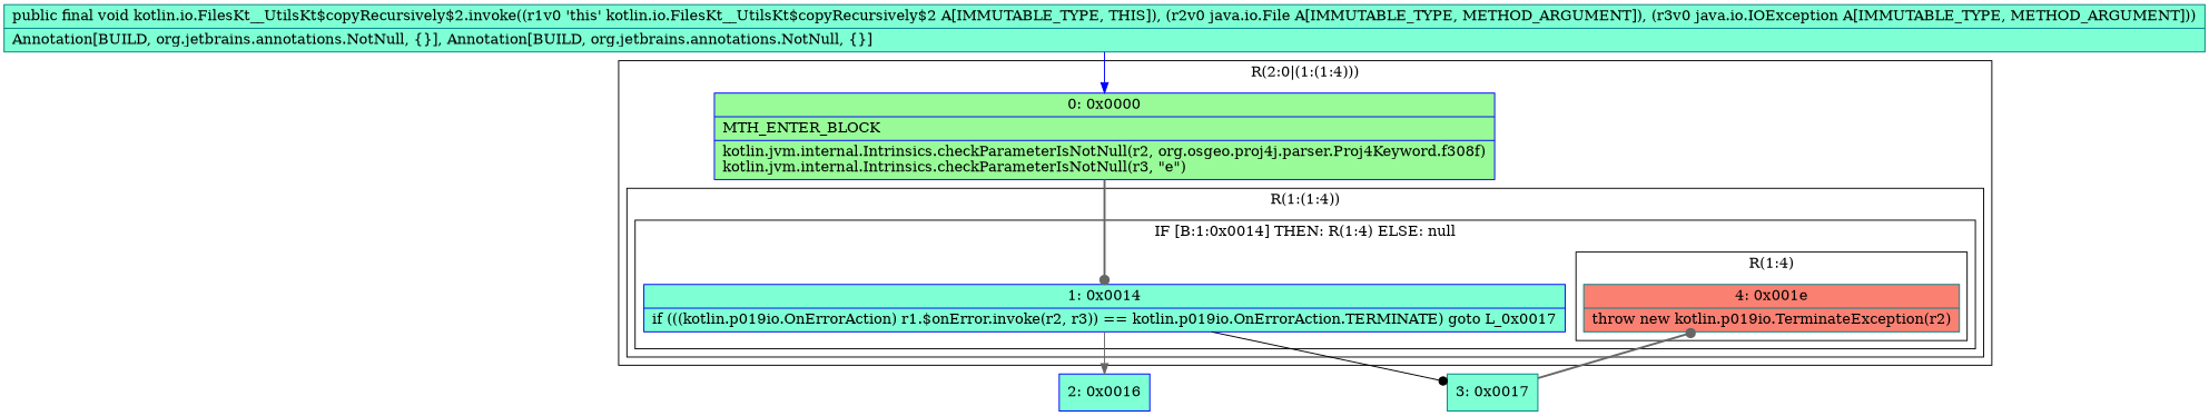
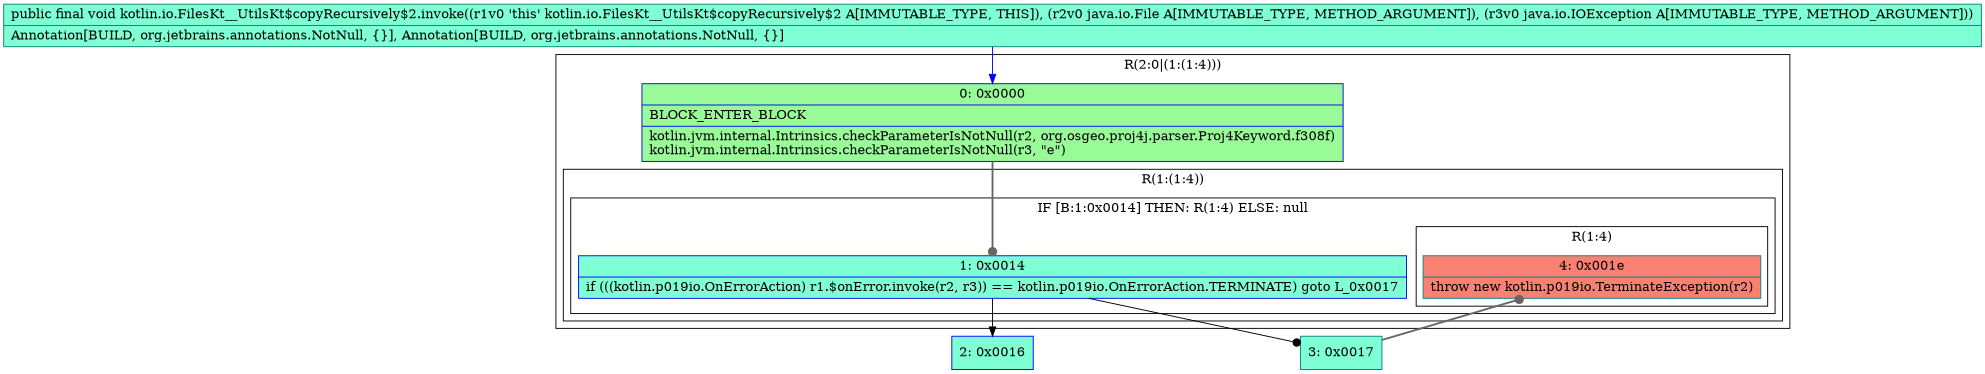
  digraph {
    node [color=teal fillcolor=aquamarine shape=record style=filled]
    edge [arrowhead=dot color=black style=solid]
    n1 [fillcolor=salmon label="{4\:\ 0x001e|throw new kotlin.p019io.TerminateException(r2)\l}"]
    n2 [color=blue label="{1\:\ 0x0014|if (((kotlin.p019io.OnErrorAction) r1.$onError.invoke(r2, r3)) == kotlin.p019io.OnErrorAction.TERMINATE) goto L_0x0017\l}"]
-   n3 [color=blue fillcolor=palegreen label="{0\:\ 0x0000|MTH_ENTER_BLOCK\l|kotlin.jvm.internal.Intrinsics.checkParameterIsNotNull(r2, org.osgeo.proj4j.parser.Proj4Keyword.f308f)\lkotlin.jvm.internal.Intrinsics.checkParameterIsNotNull(r3, \"e\")\l}"]
+   n3 [color=blue fillcolor=palegreen label="{0\:\ 0x0000|BLOCK_ENTER_BLOCK\l|kotlin.jvm.internal.Intrinsics.checkParameterIsNotNull(r2, org.osgeo.proj4j.parser.Proj4Keyword.f308f)\lkotlin.jvm.internal.Intrinsics.checkParameterIsNotNull(r3, \"e\")\l}"]
    n4 [color=blue label="{2\:\ 0x0016}"]
    n5 [label="{3\:\ 0x0017}"]
    n6 [label="{public final void kotlin.io.FilesKt__UtilsKt$copyRecursively$2.invoke((r1v0 'this' kotlin.io.FilesKt__UtilsKt$copyRecursively$2 A[IMMUTABLE_TYPE, THIS]), (r2v0 java.io.File A[IMMUTABLE_TYPE, METHOD_ARGUMENT]), (r3v0 java.io.IOException A[IMMUTABLE_TYPE, METHOD_ARGUMENT]))  | Annotation[BUILD, org.jetbrains.annotations.NotNull, \{\}], Annotation[BUILD, org.jetbrains.annotations.NotNull, \{\}]\l}"]
    subgraph cluster_1 {
      label="R(2:0|(1:(1:4)))"
      n3
      subgraph cluster_2 {
        label="R(1:(1:4))"
        subgraph cluster_3 {
          label="IF [B:1:0x0014] THEN: R(1:4) ELSE: null"
          n2
          subgraph cluster_4 {
            label="R(1:4)"
            n1
          }
        }
      }
    }
-   n2 -> n4 [arrowhead=normal color=gray40]
+   n2 -> n4 [arrowhead=normal]
    n2 -> n5
    n3 -> n2 [color=gray40 style=bold]
    n5 -> n1 [color=gray40 style=bold]
    n6 -> n3 [arrowhead=normal color=blue]
  }
